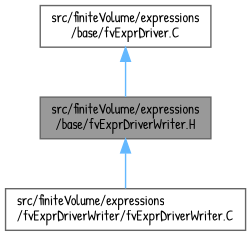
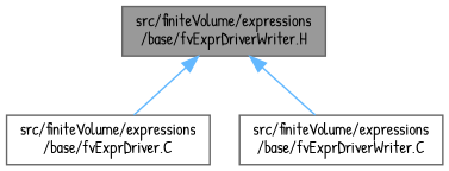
  digraph {
    fontname="Patrick Hand"
    node [color=grey40 fillcolor=white fontname="Patrick Hand" fontsize=10 shape=box style=filled]
    edge [color=steelblue1 dir=back fontname="Patrick Hand" fontsize=10 labelfontname=Helvetica labelfontsize=10 style=solid]
    n1 [color=gray40 fillcolor=grey60 fontcolor=black height=0.2 label="src/finiteVolume/expressions\l/base/fvExprDriverWriter.H" width=0.4]
    n2 [height=0.2 label="src/finiteVolume/expressions\l/base/fvExprDriver.C" width=0.4]
-   n3 [height=0.2 label="src/finiteVolume/expressions\l/fvExprDriverWriter/fvExprDriverWriter.C" width=0.4]
-   n2 -> n1
+   n3 [height=0.2 label="src/finiteVolume/expressions\l/base/fvExprDriverWriter.C" width=0.4]
+   n1 -> n2
    n1 -> n3
  }
